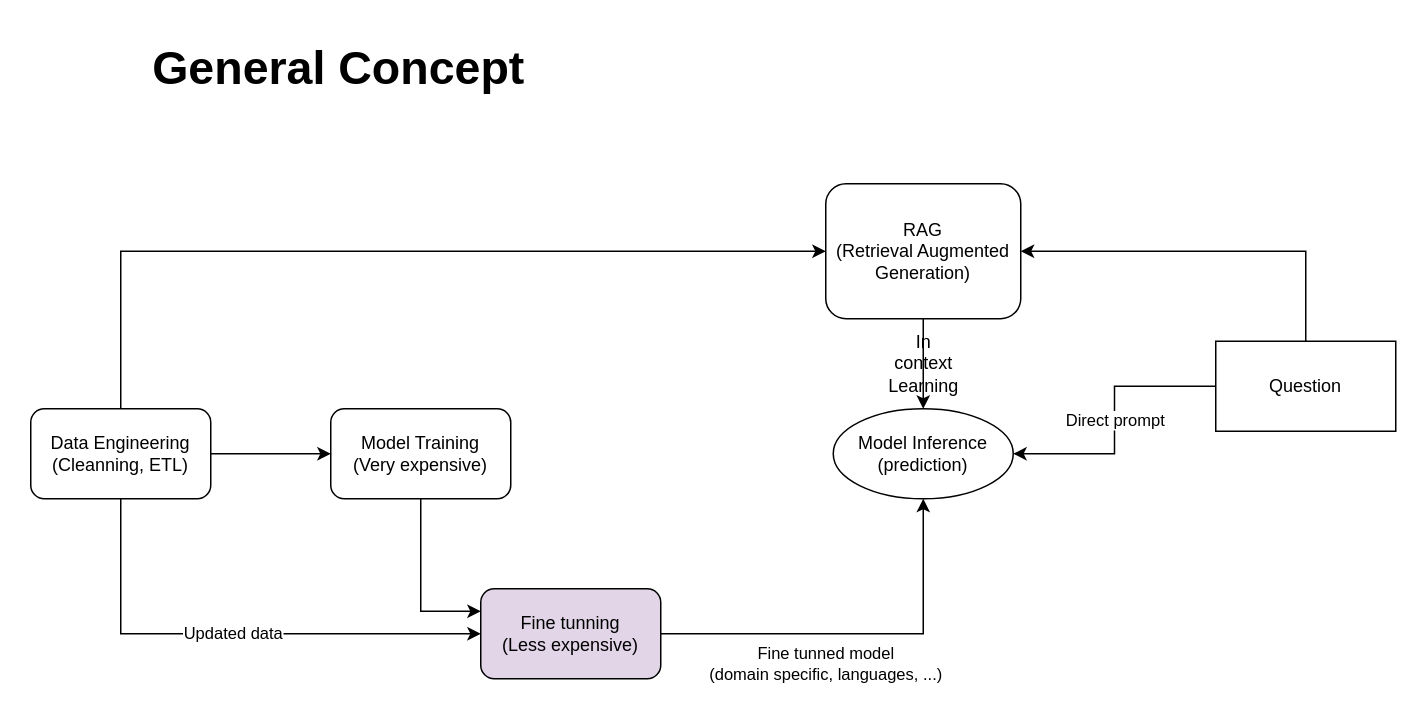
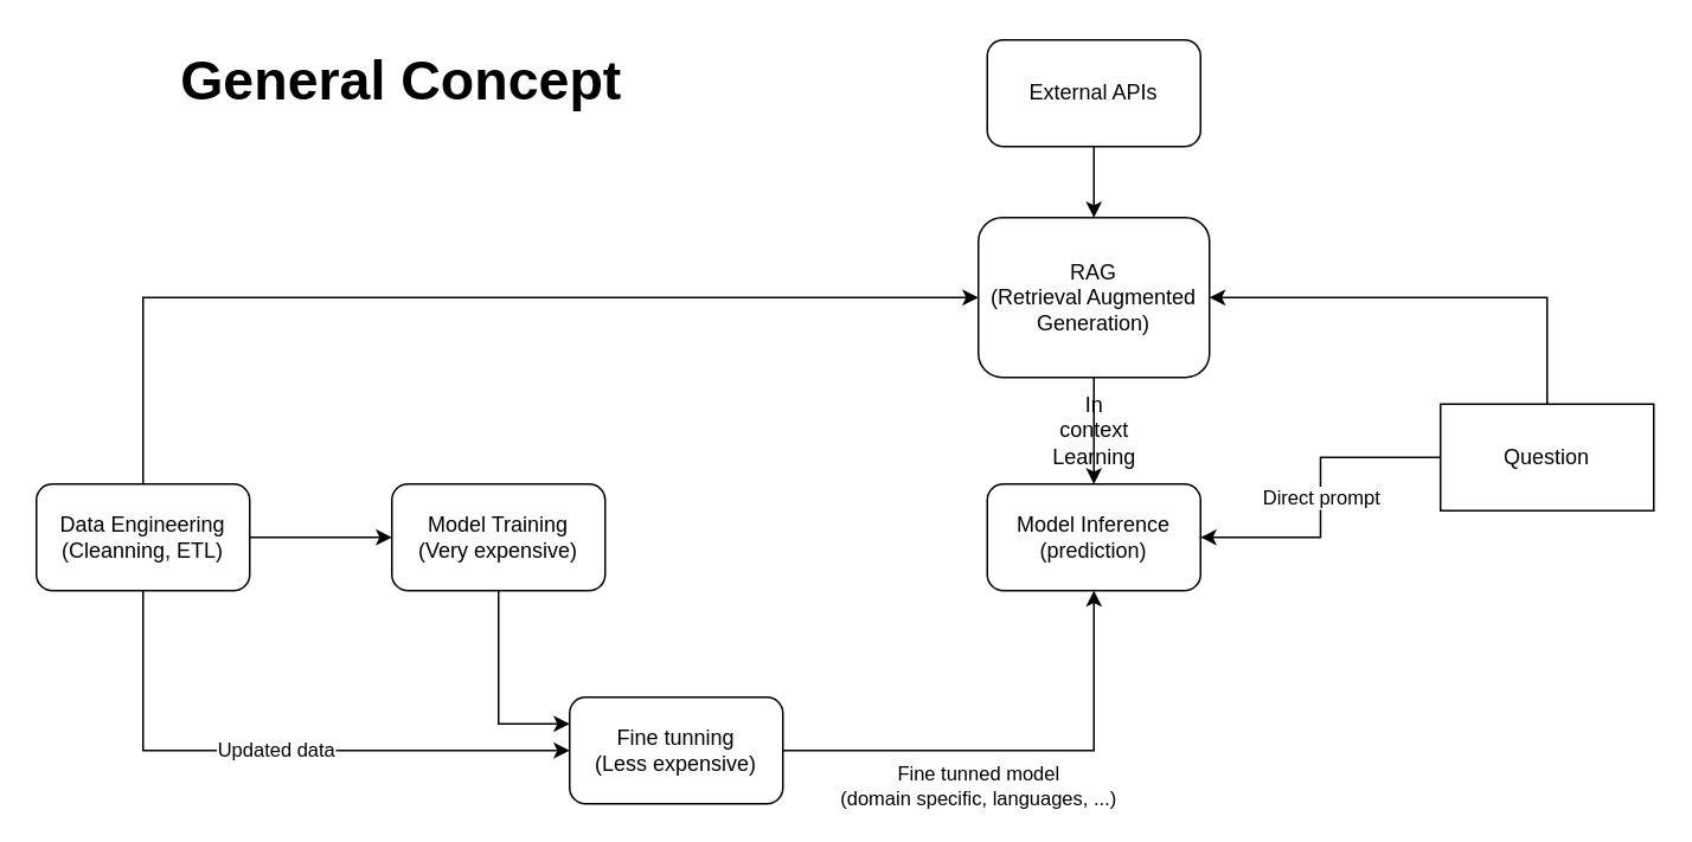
  <mxCell id="0" />
  <mxCell id="1" parent="0" />
  <mxCell id="2" value="" style="edgeStyle=orthogonalEdgeStyle;rounded=0;orthogonalLoop=1;jettySize=auto;html=1;" parent="1" source="5" target="7" edge="1"><mxGeometry relative="1" as="geometry" /></mxCell>
  <mxCell id="3" value="" style="edgeStyle=orthogonalEdgeStyle;rounded=0;orthogonalLoop=1;jettySize=auto;html=1;exitX=0.5;exitY=0;exitDx=0;exitDy=0;entryX=0;entryY=0.5;entryDx=0;entryDy=0;" parent="1" source="5" target="10" edge="1"><mxGeometry relative="1" as="geometry" /></mxCell>
  <mxCell id="4" value="Updated data" style="edgeStyle=orthogonalEdgeStyle;rounded=0;orthogonalLoop=1;jettySize=auto;html=1;entryX=0;entryY=0.5;entryDx=0;entryDy=0;exitX=0.5;exitY=1;exitDx=0;exitDy=0;" edge="1" parent="1" source="5" target="18"><mxGeometry relative="1" as="geometry" /></mxCell>
  <mxCell id="5" value="Data Engineering&lt;div&gt;(Cleanning, ETL)&lt;/div&gt;" style="rounded=1;whiteSpace=wrap;html=1;" parent="1" vertex="1"><mxGeometry x="20" y="272" width="120" height="60" as="geometry" /></mxCell>
  <mxCell id="6" value="" style="edgeStyle=orthogonalEdgeStyle;rounded=0;orthogonalLoop=1;jettySize=auto;html=1;entryX=0;entryY=0.25;entryDx=0;entryDy=0;" edge="1" parent="1" source="7" target="18"><mxGeometry relative="1" as="geometry" /></mxCell>
  <mxCell id="7" value="Model Training&lt;div&gt;(Very expensive)&lt;/div&gt;" style="rounded=1;whiteSpace=wrap;html=1;" parent="1" vertex="1"><mxGeometry x="220" y="272" width="120" height="60" as="geometry" /></mxCell>
- <mxCell id="8" value="Model Inference&lt;div&gt;(prediction)&lt;/div&gt;" style="ellipse;whiteSpace=wrap;html=1;" parent="1" vertex="1"><mxGeometry x="555" y="272" width="120" height="60" as="geometry" /></mxCell>
+ <mxCell id="8" value="Model Inference&lt;div&gt;(prediction)&lt;/div&gt;" style="rounded=1;whiteSpace=wrap;html=1;" parent="1" vertex="1"><mxGeometry x="555" y="272" width="120" height="60" as="geometry" /></mxCell>
  <mxCell id="9" value="&lt;span style=&quot;font-size: 12px; text-wrap: wrap;&quot;&gt;In context Learning&lt;/span&gt;" style="edgeStyle=orthogonalEdgeStyle;rounded=0;orthogonalLoop=1;jettySize=auto;html=1;labelBackgroundColor=none;" parent="1" source="10" target="8" edge="1"><mxGeometry relative="1" as="geometry" /></mxCell>
  <mxCell id="10" value="&lt;div&gt;&lt;div&gt;RAG&lt;/div&gt;&lt;div&gt;(Retrieval Augmented Generation)&lt;/div&gt;&lt;/div&gt;" style="rounded=1;whiteSpace=wrap;html=1;" parent="1" vertex="1"><mxGeometry x="550" y="122" width="130" height="90" as="geometry" /></mxCell>
+ <mxCell id="11" style="edgeStyle=orthogonalEdgeStyle;rounded=0;orthogonalLoop=1;jettySize=auto;html=1;entryX=0.5;entryY=0;entryDx=0;entryDy=0;" parent="1" source="12" target="10" edge="1"><mxGeometry relative="1" as="geometry" /></mxCell>
+ <mxCell id="12" value="External APIs" style="rounded=1;whiteSpace=wrap;html=1;" parent="1" vertex="1"><mxGeometry x="555" y="22" width="120" height="60" as="geometry" /></mxCell>
  <mxCell id="13" value="Direct prompt" style="edgeStyle=orthogonalEdgeStyle;rounded=0;orthogonalLoop=1;jettySize=auto;html=1;entryX=1;entryY=0.5;entryDx=0;entryDy=0;" parent="1" source="15" target="8" edge="1"><mxGeometry relative="1" as="geometry" /></mxCell>
  <mxCell id="14" value="&lt;div style=&quot;color: rgb(0, 0, 0); font-family: Helvetica; font-size: 12px; font-style: normal; font-variant-ligatures: normal; font-variant-caps: normal; font-weight: 400; letter-spacing: normal; orphans: 2; text-align: center; text-indent: 0px; text-transform: none; widows: 2; word-spacing: 0px; -webkit-text-stroke-width: 0px; white-space: normal; background-color: rgb(251, 251, 251); text-decoration-thickness: initial; text-decoration-style: initial; text-decoration-color: initial;&quot;&gt;&lt;br&gt;&lt;/div&gt;" style="edgeStyle=orthogonalEdgeStyle;rounded=0;orthogonalLoop=1;jettySize=auto;html=1;entryX=1;entryY=0.5;entryDx=0;entryDy=0;exitX=0.5;exitY=0;exitDx=0;exitDy=0;" parent="1" source="15" target="10" edge="1"><mxGeometry relative="1" as="geometry" /></mxCell>
  <mxCell id="15" value="Question" style="rounded=0;whiteSpace=wrap;html=1;" parent="1" vertex="1"><mxGeometry x="810" y="227" width="120" height="60" as="geometry" /></mxCell>
  <mxCell id="16" value="General Concept" style="text;html=1;align=center;verticalAlign=middle;resizable=0;points=[];autosize=1;strokeColor=none;fillColor=none;fontStyle=1;fontSize=31;" parent="1" vertex="1"><mxGeometry x="95" y="20" width="260" height="50" as="geometry" /></mxCell>
  <mxCell id="17" value="Fine tunned model&lt;div&gt;(domain specific, languages, ...)&lt;/div&gt;" style="edgeStyle=orthogonalEdgeStyle;rounded=0;orthogonalLoop=1;jettySize=auto;html=1;entryX=0.5;entryY=1;entryDx=0;entryDy=0;labelBackgroundColor=none;" edge="1" parent="1" source="18" target="8"><mxGeometry x="-0.17" y="-20" relative="1" as="geometry"><mxPoint as="offset" /></mxGeometry></mxCell>
- <mxCell id="18" value="Fine tunning&lt;div&gt;(Less expensive)&lt;/div&gt;" style="rounded=1;whiteSpace=wrap;html=1;fillColor=#e1d5e7;" vertex="1" parent="1"><mxGeometry x="320" y="392" width="120" height="60" as="geometry" /></mxCell>
+ <mxCell id="18" value="Fine tunning&lt;div&gt;(Less expensive)&lt;/div&gt;" style="rounded=1;whiteSpace=wrap;html=1;" vertex="1" parent="1"><mxGeometry x="320" y="392" width="120" height="60" as="geometry" /></mxCell>
